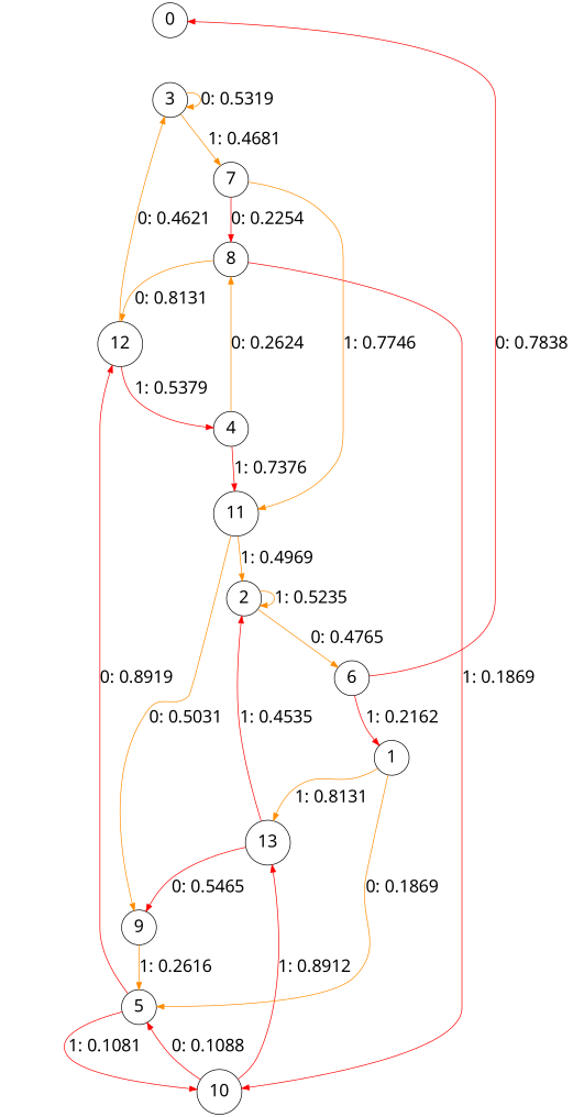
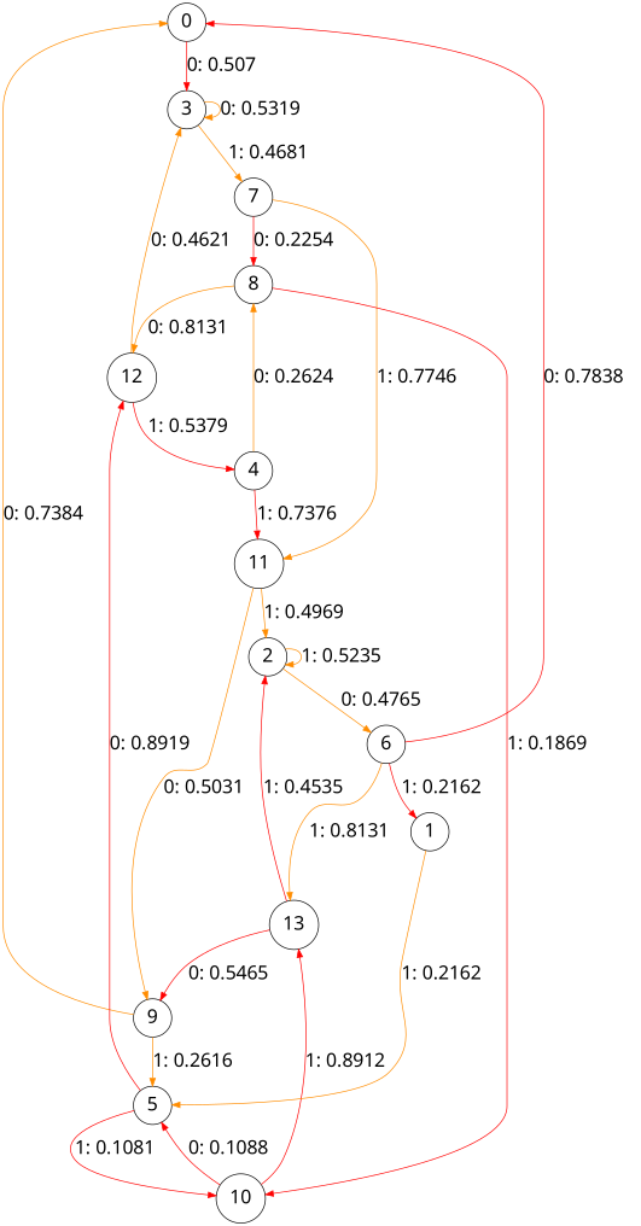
  digraph {
    fontname="Noto Sans"
    node [fontname="Noto Sans" fontsize=24 shape=circle]
    edge [color=darkorange fontname="Noto Sans" fontsize=24]
    0
    3
    7
    4
    8
    11
    12
    10
    2
    9
    1
    5
    13
    6
+   0 -> 3 [color=red label="0: 0.507    "]
    3 -> 3 [label="0: 0.5319   "]
    3 -> 7 [label="1: 0.4681   "]
    7 -> 8 [color=red label="0: 0.2254   "]
    7 -> 11 [label="1: 0.7746   "]
    4 -> 8 [label="0: 0.2624   "]
    4 -> 11 [color=red label="1: 0.7376   "]
    8 -> 12 [label="0: 0.8131   "]
    8 -> 10 [color=red label="1: 0.1869   "]
    11 -> 2 [label="1: 0.4969   "]
    11 -> 9 [label="0: 0.5031   "]
    12 -> 3 [label="0: 0.4621   "]
    12 -> 4 [color=red label="1: 0.5379   "]
    10 -> 5 [color=red label="0: 0.1088   "]
    10 -> 13 [color=red label="1: 0.8912   "]
    2 -> 2 [label="1: 0.5235   "]
    2 -> 6 [label="0: 0.4765   "]
+   9 -> 0 [label="0: 0.7384   "]
    9 -> 5 [label="1: 0.2616   "]
-   1 -> 5 [label="0: 0.1869   "]
-   1 -> 13 [label="1: 0.8131   "]
+   1 -> 5 [label="1: 0.2162   "]
+   6 -> 13 [label="1: 0.8131   "]
    5 -> 12 [color=red label="0: 0.8919   "]
    5 -> 10 [color=red label="1: 0.1081   "]
    13 -> 2 [color=red label="1: 0.4535   "]
    13 -> 9 [color=red label="0: 0.5465   "]
    6 -> 0 [color=red label="0: 0.7838   "]
    6 -> 1 [color=red label="1: 0.2162   "]
  }
